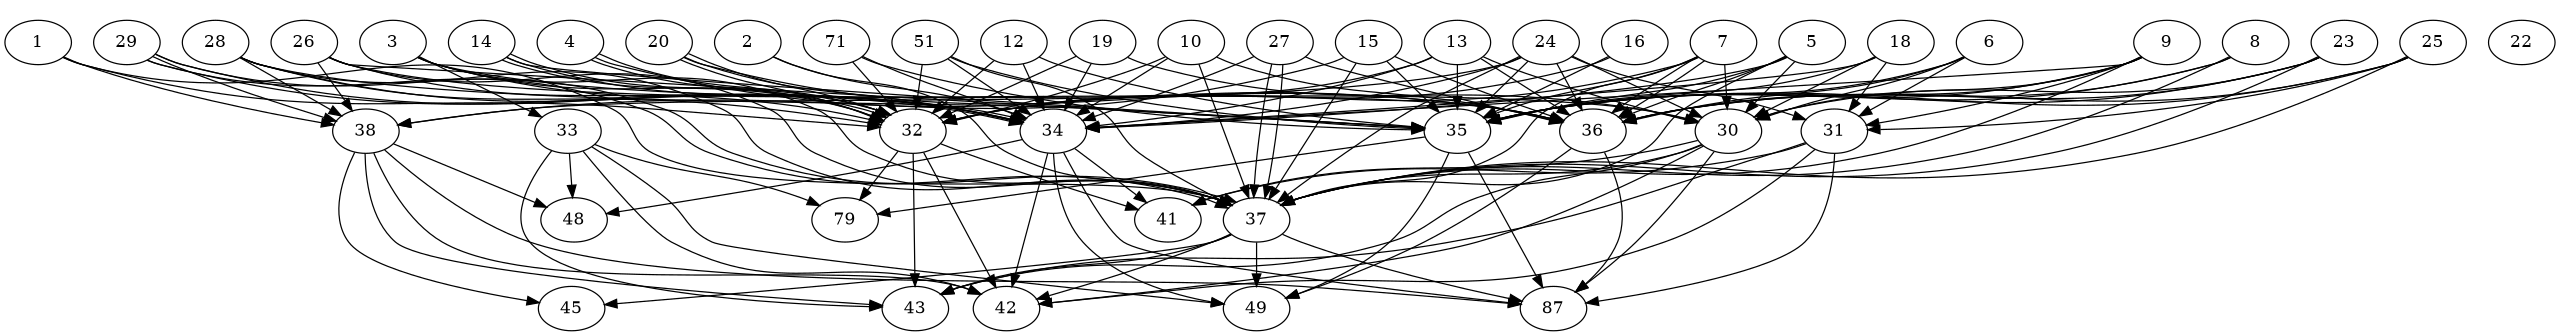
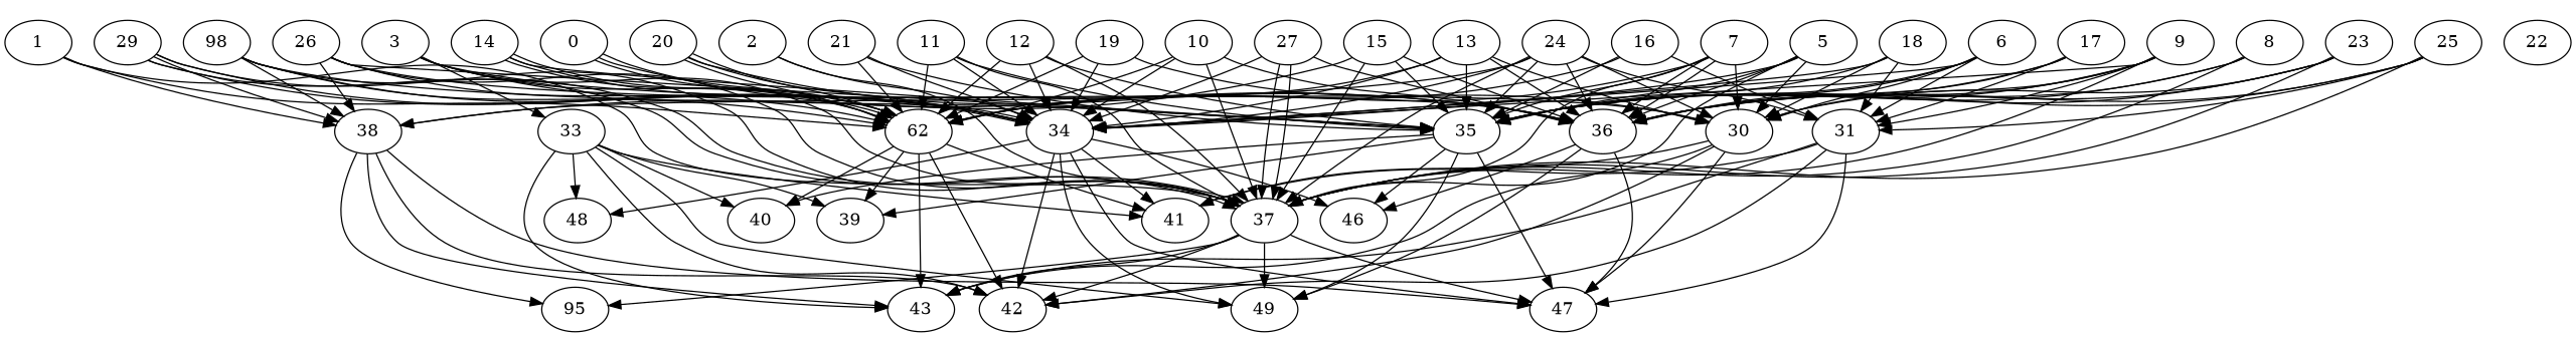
  digraph {
    node [alpha=0.16]
    1 [alpha=0.07 expect_size=7366179752308113408]
-   32 [alpha=0.13 expect_size=346748146983693713408]
+   32 [alpha=0.13 expect_size=346748146983693713408 label=62]
    37 [alpha=0.00 expect_size=50725520203604384]
    38 [alpha=0.07 expect_size=37360327372242592]
    41 [expect_size=22715003451056756]
    42 [alpha=0.19 expect_size=14387595546708246]
    43 [alpha=0.01 expect_size=249035394751662129152]
-   39 [alpha=0.17 expect_size=10670800890831154 label=79]
-   47 [expect_size=1980178959939420 label=87]
+   39 [alpha=0.17 expect_size=10670800890831154]
+   40 [alpha=0.18 expect_size=11589269382160514]
+   47 [expect_size=1980178959939420]
    49 [alpha=0.08 expect_size=9201997894575382]
-   45 [alpha=0.00 expect_size=40516180804012096]
+   45 [alpha=0.00 expect_size=40516180804012096 label=95]
    48 [alpha=0.07 expect_size=1276738212766616064]
    2 [expect_size=247398276378224754688]
    34 [alpha=0.09 expect_size=46404132339056888]
+   46 [alpha=0.09 expect_size=771674341254525]
    3 [expect_size=1111923324908642304]
    30 [alpha=0.08 expect_size=33008196413970432]
    33 [alpha=0.02 expect_size=115327482938815152128]
-   4 [expect_size=14107959125406758]
+   4 [expect_size=14107959125406758 label=0]
    36 [alpha=0.08 expect_size=29272523564655428]
    5 [alpha=0.14 expect_size=10594755459805874]
    35 [alpha=0.20 expect_size=2763955045707414016]
    6 [alpha=0.09 expect_size=3607327517951655936]
    31 [alpha=0.12 expect_size=224505123546830209024]
    7 [alpha=0.19 expect_size=530578583135560640]
    8 [expect_size=30407134004244564]
    9 [alpha=0.02 expect_size=708357015707880259584]
    10 [alpha=0.17 expect_size=362008836615457024]
-   11 [alpha=0.18 expect_size=1267911887021571833856 label=51]
+   11 [alpha=0.18 expect_size=1267911887021571833856]
    12 [alpha=0.03 expect_size=312270472261697344]
    13 [alpha=0.10 expect_size=3571787995005889]
    14 [alpha=0.01 expect_size=59461582965699272]
    15 [alpha=0.11 expect_size=1587442227628709249024]
    16 [alpha=0.04 expect_size=509797709016693997568]
+   17 [alpha=0.00 expect_size=857876666970487652352]
    18 [alpha=0.01 expect_size=98116018230602624]
    19 [alpha=0.02 expect_size=15901247570629226]
    20 [alpha=0.05 expect_size=1233102883999300190208]
-   21 [alpha=0.17 expect_size=395531174909774336 label=71]
+   21 [alpha=0.17 expect_size=395531174909774336]
    22 [expect_size=46968240914088808]
    23 [alpha=0.01 expect_size=18190784139588536]
    24 [alpha=0.17 expect_size=111326264574236144]
    25 [alpha=0.08 expect_size=15277429460329037824]
    26 [alpha=0.07 expect_size=38084713993830400]
    27 [alpha=0.03 expect_size=138441118122508288000]
-   28 [expect_size=30104636979232996]
+   28 [expect_size=30104636979232996 label=98]
    29 [alpha=0.14 expect_size=541258613268769984]
    1 -> 32
    1 -> 37
    1 -> 38
    32 -> 41
    32 -> 42
    32 -> 43
    32 -> 39
+   32 -> 40
    37 -> 42
    37 -> 43
    37 -> 47
    37 -> 49
    37 -> 45
    38 -> 42
    38 -> 43
    38 -> 47
    38 -> 45
-   38 -> 48
    2 -> 37
    2 -> 34
    34 -> 41
    34 -> 42
    34 -> 47
    34 -> 49
    34 -> 48
+   34 -> 46
    3 -> 32
    3 -> 37
    3 -> 34
    3 -> 30
    3 -> 33
    30 -> 41
    30 -> 42
    30 -> 43
    30 -> 47
+   33 -> 41
    33 -> 42
    33 -> 43
    33 -> 39
+   33 -> 40
    33 -> 49
    33 -> 48
    4 -> 32
    4 -> 32
    4 -> 36
    36 -> 47
    36 -> 49
+   36 -> 46
    5 -> 37
    5 -> 34
    5 -> 30
    5 -> 36
    5 -> 35
    35 -> 39
+   35 -> 40
    35 -> 47
    35 -> 49
+   35 -> 46
+   6 -> 34
    6 -> 30
    6 -> 36
    6 -> 35
    6 -> 31
    31 -> 41
    31 -> 42
    31 -> 43
    31 -> 47
    7 -> 32
    7 -> 37
    7 -> 30
    7 -> 36
    7 -> 36
    7 -> 35
    8 -> 37
    8 -> 36
    8 -> 35
    9 -> 37
    9 -> 34
    9 -> 30
    9 -> 36
    9 -> 35
    9 -> 31
    10 -> 32
    10 -> 37
    10 -> 34
    10 -> 36
    11 -> 32
    11 -> 37
    11 -> 34
    11 -> 35
    12 -> 32
-   30 -> 37
+   12 -> 37
    12 -> 34
    12 -> 35
    13 -> 32
    13 -> 34
    13 -> 30
    13 -> 36
    13 -> 35
    14 -> 32
    14 -> 32
    14 -> 34
    14 -> 35
    15 -> 37
    15 -> 38
    15 -> 36
    15 -> 35
    16 -> 32
    16 -> 35
+   16 -> 31
+   17 -> 36
+   17 -> 35
+   17 -> 31
    18 -> 34
    18 -> 30
    18 -> 35
    18 -> 31
    19 -> 32
    19 -> 34
    19 -> 30
    20 -> 32
    20 -> 32
    20 -> 34
    20 -> 36
    21 -> 32
    21 -> 34
    21 -> 35
    23 -> 37
    23 -> 30
    23 -> 36
    23 -> 35
    24 -> 37
    24 -> 38
    24 -> 34
    24 -> 30
    24 -> 36
    24 -> 35
    24 -> 31
    25 -> 37
    25 -> 36
    25 -> 35
    25 -> 31
    26 -> 32
    26 -> 37
    26 -> 38
    26 -> 36
    26 -> 35
    27 -> 37
    27 -> 37
    27 -> 34
    27 -> 36
    28 -> 32
    28 -> 37
    28 -> 38
    28 -> 34
    28 -> 35
    29 -> 37
    29 -> 37
    29 -> 38
    29 -> 34
    29 -> 34
  }
